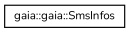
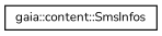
  digraph {
    rankdir=LR
    fontname=Nunito
-   n1 [color=black fillcolor=white fontname=Nunito fontsize=10 height=0.2 label="gaia::gaia::SmsInfos" shape=record style=filled width=0.4]
+   n1 [color=black fillcolor=white fontname=Nunito fontsize=10 height=0.2 label="gaia::content::SmsInfos" shape=record style=filled width=0.4]
  }
